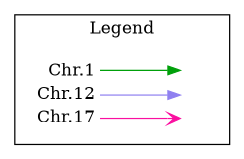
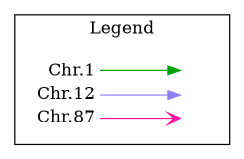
  digraph {
    rankdir=LR
    node [shape=plaintext]
    edge [arrowhead=normal]
-   n1 [label=<<table border="0" cellpadding="2" cellspacing="0" cellborder="0">[ <tr><td align="right" port="i1" >Chr.1</td></tr> <tr><td align="right" port="i12" >Chr.12</td></tr> <tr><td align="right" port="i17" >Chr.17</td></tr></table>>]
+   n1 [label=<<table border="0" cellpadding="2" cellspacing="0" cellborder="0">[ <tr><td align="right" port="i1" >Chr.1</td></tr> <tr><td align="right" port="i12" >Chr.12</td></tr> <tr><td align="right" port="i17" >Chr.87</td></tr></table>>]
    n2 [label=<<table border="0" cellpadding="2" cellspacing="0" cellborder="0">[ <tr><td port="i1">&nbsp;</td></tr> <tr><td port="i12">&nbsp;</td></tr> <tr><td port="i17">&nbsp;</td></tr></table>>]
    subgraph cluster_1 {
      label=Legend
      rank=same
      n1
      n2
    }
    n1 -> n2 [color="#00A00A" headport="i1:w" tailport="i1:e"]
    n1 -> n2 [color="#8F80F0" headport="i12:w" tailport="i12:e"]
    n1 -> n2 [color="#FA0FA0" headport="i17:w" tailport="i17:e" arrowhead=vee]
  }
